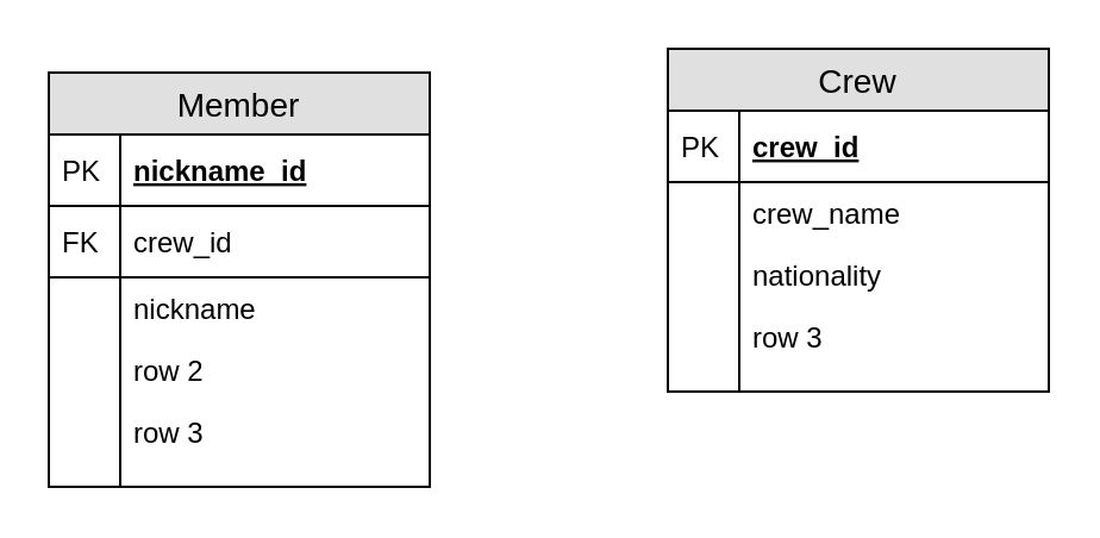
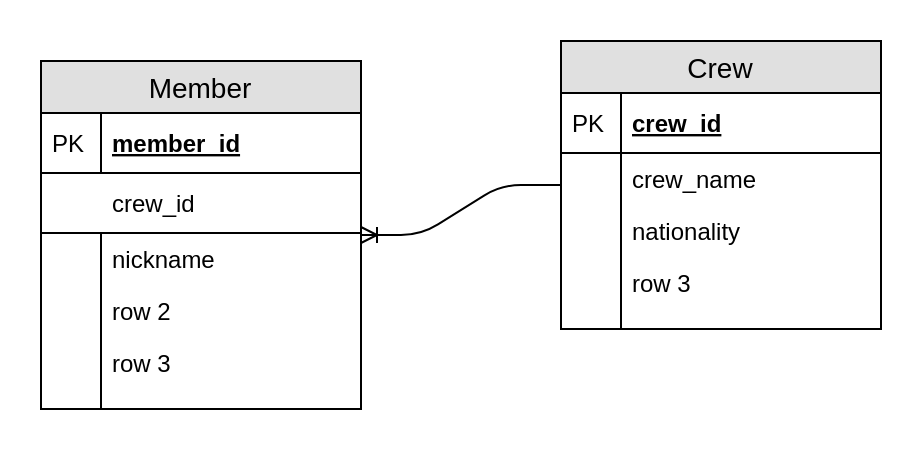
  <mxCell id="0" />
  <mxCell id="1" parent="0" />
+ <mxCell id="2" value="" style="edgeStyle=entityRelationEdgeStyle;fontSize=12;html=1;endArrow=ERoneToMany;" edge="1" parent="1" source="3" target="14"><mxGeometry width="100" height="100" relative="1" as="geometry"><mxPoint x="0" y="670" as="sourcePoint" /><mxPoint x="100" y="570" as="targetPoint" /></mxGeometry></mxCell>
  <mxCell id="3" value="Crew" style="swimlane;fontStyle=0;childLayout=stackLayout;horizontal=1;startSize=26;fillColor=#e0e0e0;horizontalStack=0;resizeParent=1;resizeParentMax=0;resizeLast=0;collapsible=1;marginBottom=0;swimlaneFillColor=#ffffff;align=center;fontSize=14;" vertex="1" parent="1"><mxGeometry x="280" y="20" width="160" height="144" as="geometry" /></mxCell>
  <mxCell id="4" value="crew_id" style="shape=partialRectangle;top=0;left=0;right=0;bottom=1;align=left;verticalAlign=middle;fillColor=none;spacingLeft=34;spacingRight=4;overflow=hidden;rotatable=0;points=[[0,0.5],[1,0.5]];portConstraint=eastwest;dropTarget=0;fontStyle=5;fontSize=12;" vertex="1" parent="3"><mxGeometry y="26" width="160" height="30" as="geometry" /></mxCell>
  <mxCell id="5" value="PK" style="shape=partialRectangle;top=0;left=0;bottom=0;fillColor=none;align=left;verticalAlign=middle;spacingLeft=4;spacingRight=4;overflow=hidden;rotatable=0;points=[];portConstraint=eastwest;part=1;fontSize=12;" vertex="1" connectable="0" parent="4"><mxGeometry width="30" height="30" as="geometry" /></mxCell>
  <mxCell id="6" value="crew_name" style="shape=partialRectangle;top=0;left=0;right=0;bottom=0;align=left;verticalAlign=top;fillColor=none;spacingLeft=34;spacingRight=4;overflow=hidden;rotatable=0;points=[[0,0.5],[1,0.5]];portConstraint=eastwest;dropTarget=0;fontSize=12;" vertex="1" parent="3"><mxGeometry y="56" width="160" height="26" as="geometry" /></mxCell>
  <mxCell id="7" value="" style="shape=partialRectangle;top=0;left=0;bottom=0;fillColor=none;align=left;verticalAlign=top;spacingLeft=4;spacingRight=4;overflow=hidden;rotatable=0;points=[];portConstraint=eastwest;part=1;fontSize=12;" vertex="1" connectable="0" parent="6"><mxGeometry width="30" height="26" as="geometry" /></mxCell>
  <mxCell id="8" value="nationality" style="shape=partialRectangle;top=0;left=0;right=0;bottom=0;align=left;verticalAlign=top;fillColor=none;spacingLeft=34;spacingRight=4;overflow=hidden;rotatable=0;points=[[0,0.5],[1,0.5]];portConstraint=eastwest;dropTarget=0;fontSize=12;" vertex="1" parent="3"><mxGeometry y="82" width="160" height="26" as="geometry" /></mxCell>
  <mxCell id="9" value="" style="shape=partialRectangle;top=0;left=0;bottom=0;fillColor=none;align=left;verticalAlign=top;spacingLeft=4;spacingRight=4;overflow=hidden;rotatable=0;points=[];portConstraint=eastwest;part=1;fontSize=12;" vertex="1" connectable="0" parent="8"><mxGeometry width="30" height="26" as="geometry" /></mxCell>
  <mxCell id="10" value="row 3" style="shape=partialRectangle;top=0;left=0;right=0;bottom=0;align=left;verticalAlign=top;fillColor=none;spacingLeft=34;spacingRight=4;overflow=hidden;rotatable=0;points=[[0,0.5],[1,0.5]];portConstraint=eastwest;dropTarget=0;fontSize=12;" vertex="1" parent="3"><mxGeometry y="108" width="160" height="26" as="geometry" /></mxCell>
  <mxCell id="11" value="" style="shape=partialRectangle;top=0;left=0;bottom=0;fillColor=none;align=left;verticalAlign=top;spacingLeft=4;spacingRight=4;overflow=hidden;rotatable=0;points=[];portConstraint=eastwest;part=1;fontSize=12;" vertex="1" connectable="0" parent="10"><mxGeometry width="30" height="26" as="geometry" /></mxCell>
  <mxCell id="12" value="" style="shape=partialRectangle;top=0;left=0;right=0;bottom=0;align=left;verticalAlign=top;fillColor=none;spacingLeft=34;spacingRight=4;overflow=hidden;rotatable=0;points=[[0,0.5],[1,0.5]];portConstraint=eastwest;dropTarget=0;fontSize=12;" vertex="1" parent="3"><mxGeometry y="134" width="160" height="10" as="geometry" /></mxCell>
  <mxCell id="13" value="" style="shape=partialRectangle;top=0;left=0;bottom=0;fillColor=none;align=left;verticalAlign=top;spacingLeft=4;spacingRight=4;overflow=hidden;rotatable=0;points=[];portConstraint=eastwest;part=1;fontSize=12;" vertex="1" connectable="0" parent="12"><mxGeometry width="30" height="10" as="geometry" /></mxCell>
  <mxCell id="14" value="Member" style="swimlane;fontStyle=0;childLayout=stackLayout;horizontal=1;startSize=26;fillColor=#e0e0e0;horizontalStack=0;resizeParent=1;resizeParentMax=0;resizeLast=0;collapsible=1;marginBottom=0;swimlaneFillColor=#ffffff;align=center;fontSize=14;" vertex="1" parent="1"><mxGeometry x="20" y="30" width="160" height="174" as="geometry" /></mxCell>
- <mxCell id="15" value="nickname_id" style="shape=partialRectangle;top=0;left=0;right=0;bottom=1;align=left;verticalAlign=middle;fillColor=none;spacingLeft=34;spacingRight=4;overflow=hidden;rotatable=0;points=[[0,0.5],[1,0.5]];portConstraint=eastwest;dropTarget=0;fontStyle=5;fontSize=12;" vertex="1" parent="14"><mxGeometry y="26" width="160" height="30" as="geometry" /></mxCell>
+ <mxCell id="15" value="member_id" style="shape=partialRectangle;top=0;left=0;right=0;bottom=1;align=left;verticalAlign=middle;fillColor=none;spacingLeft=34;spacingRight=4;overflow=hidden;rotatable=0;points=[[0,0.5],[1,0.5]];portConstraint=eastwest;dropTarget=0;fontStyle=5;fontSize=12;" vertex="1" parent="14"><mxGeometry y="26" width="160" height="30" as="geometry" /></mxCell>
  <mxCell id="16" value="PK" style="shape=partialRectangle;top=0;left=0;bottom=0;fillColor=none;align=left;verticalAlign=middle;spacingLeft=4;spacingRight=4;overflow=hidden;rotatable=0;points=[];portConstraint=eastwest;part=1;fontSize=12;" vertex="1" connectable="0" parent="15"><mxGeometry width="30" height="30" as="geometry" /></mxCell>
  <mxCell id="17" value="crew_id" style="shape=partialRectangle;top=0;left=0;right=0;bottom=1;align=left;verticalAlign=middle;fillColor=none;spacingLeft=34;spacingRight=4;overflow=hidden;rotatable=0;points=[[0,0.5],[1,0.5]];portConstraint=eastwest;dropTarget=0;fontStyle=0;fontSize=12;" vertex="1" parent="14"><mxGeometry y="56" width="160" height="30" as="geometry" /></mxCell>
- <mxCell id="18" value="FK" style="shape=partialRectangle;top=0;left=0;bottom=0;fillColor=none;align=left;verticalAlign=middle;spacingLeft=4;spacingRight=4;overflow=hidden;rotatable=0;points=[];portConstraint=eastwest;part=1;fontSize=12;" vertex="1" connectable="0" parent="17"><mxGeometry width="30" height="30" as="geometry" /></mxCell>
  <mxCell id="19" value="nickname" style="shape=partialRectangle;top=0;left=0;right=0;bottom=0;align=left;verticalAlign=top;fillColor=none;spacingLeft=34;spacingRight=4;overflow=hidden;rotatable=0;points=[[0,0.5],[1,0.5]];portConstraint=eastwest;dropTarget=0;fontSize=12;" vertex="1" parent="14"><mxGeometry y="86" width="160" height="26" as="geometry" /></mxCell>
  <mxCell id="20" value="" style="shape=partialRectangle;top=0;left=0;bottom=0;fillColor=none;align=left;verticalAlign=top;spacingLeft=4;spacingRight=4;overflow=hidden;rotatable=0;points=[];portConstraint=eastwest;part=1;fontSize=12;" vertex="1" connectable="0" parent="19"><mxGeometry width="30" height="26" as="geometry" /></mxCell>
  <mxCell id="21" value="row 2" style="shape=partialRectangle;top=0;left=0;right=0;bottom=0;align=left;verticalAlign=top;fillColor=none;spacingLeft=34;spacingRight=4;overflow=hidden;rotatable=0;points=[[0,0.5],[1,0.5]];portConstraint=eastwest;dropTarget=0;fontSize=12;" vertex="1" parent="14"><mxGeometry y="112" width="160" height="26" as="geometry" /></mxCell>
  <mxCell id="22" value="" style="shape=partialRectangle;top=0;left=0;bottom=0;fillColor=none;align=left;verticalAlign=top;spacingLeft=4;spacingRight=4;overflow=hidden;rotatable=0;points=[];portConstraint=eastwest;part=1;fontSize=12;" vertex="1" connectable="0" parent="21"><mxGeometry width="30" height="26" as="geometry" /></mxCell>
  <mxCell id="23" value="row 3" style="shape=partialRectangle;top=0;left=0;right=0;bottom=0;align=left;verticalAlign=top;fillColor=none;spacingLeft=34;spacingRight=4;overflow=hidden;rotatable=0;points=[[0,0.5],[1,0.5]];portConstraint=eastwest;dropTarget=0;fontSize=12;" vertex="1" parent="14"><mxGeometry y="138" width="160" height="26" as="geometry" /></mxCell>
  <mxCell id="24" value="" style="shape=partialRectangle;top=0;left=0;bottom=0;fillColor=none;align=left;verticalAlign=top;spacingLeft=4;spacingRight=4;overflow=hidden;rotatable=0;points=[];portConstraint=eastwest;part=1;fontSize=12;" vertex="1" connectable="0" parent="23"><mxGeometry width="30" height="26" as="geometry" /></mxCell>
  <mxCell id="25" value="" style="shape=partialRectangle;top=0;left=0;right=0;bottom=0;align=left;verticalAlign=top;fillColor=none;spacingLeft=34;spacingRight=4;overflow=hidden;rotatable=0;points=[[0,0.5],[1,0.5]];portConstraint=eastwest;dropTarget=0;fontSize=12;" vertex="1" parent="14"><mxGeometry y="164" width="160" height="10" as="geometry" /></mxCell>
  <mxCell id="26" value="" style="shape=partialRectangle;top=0;left=0;bottom=0;fillColor=none;align=left;verticalAlign=top;spacingLeft=4;spacingRight=4;overflow=hidden;rotatable=0;points=[];portConstraint=eastwest;part=1;fontSize=12;" vertex="1" connectable="0" parent="25"><mxGeometry width="30" height="10" as="geometry" /></mxCell>
